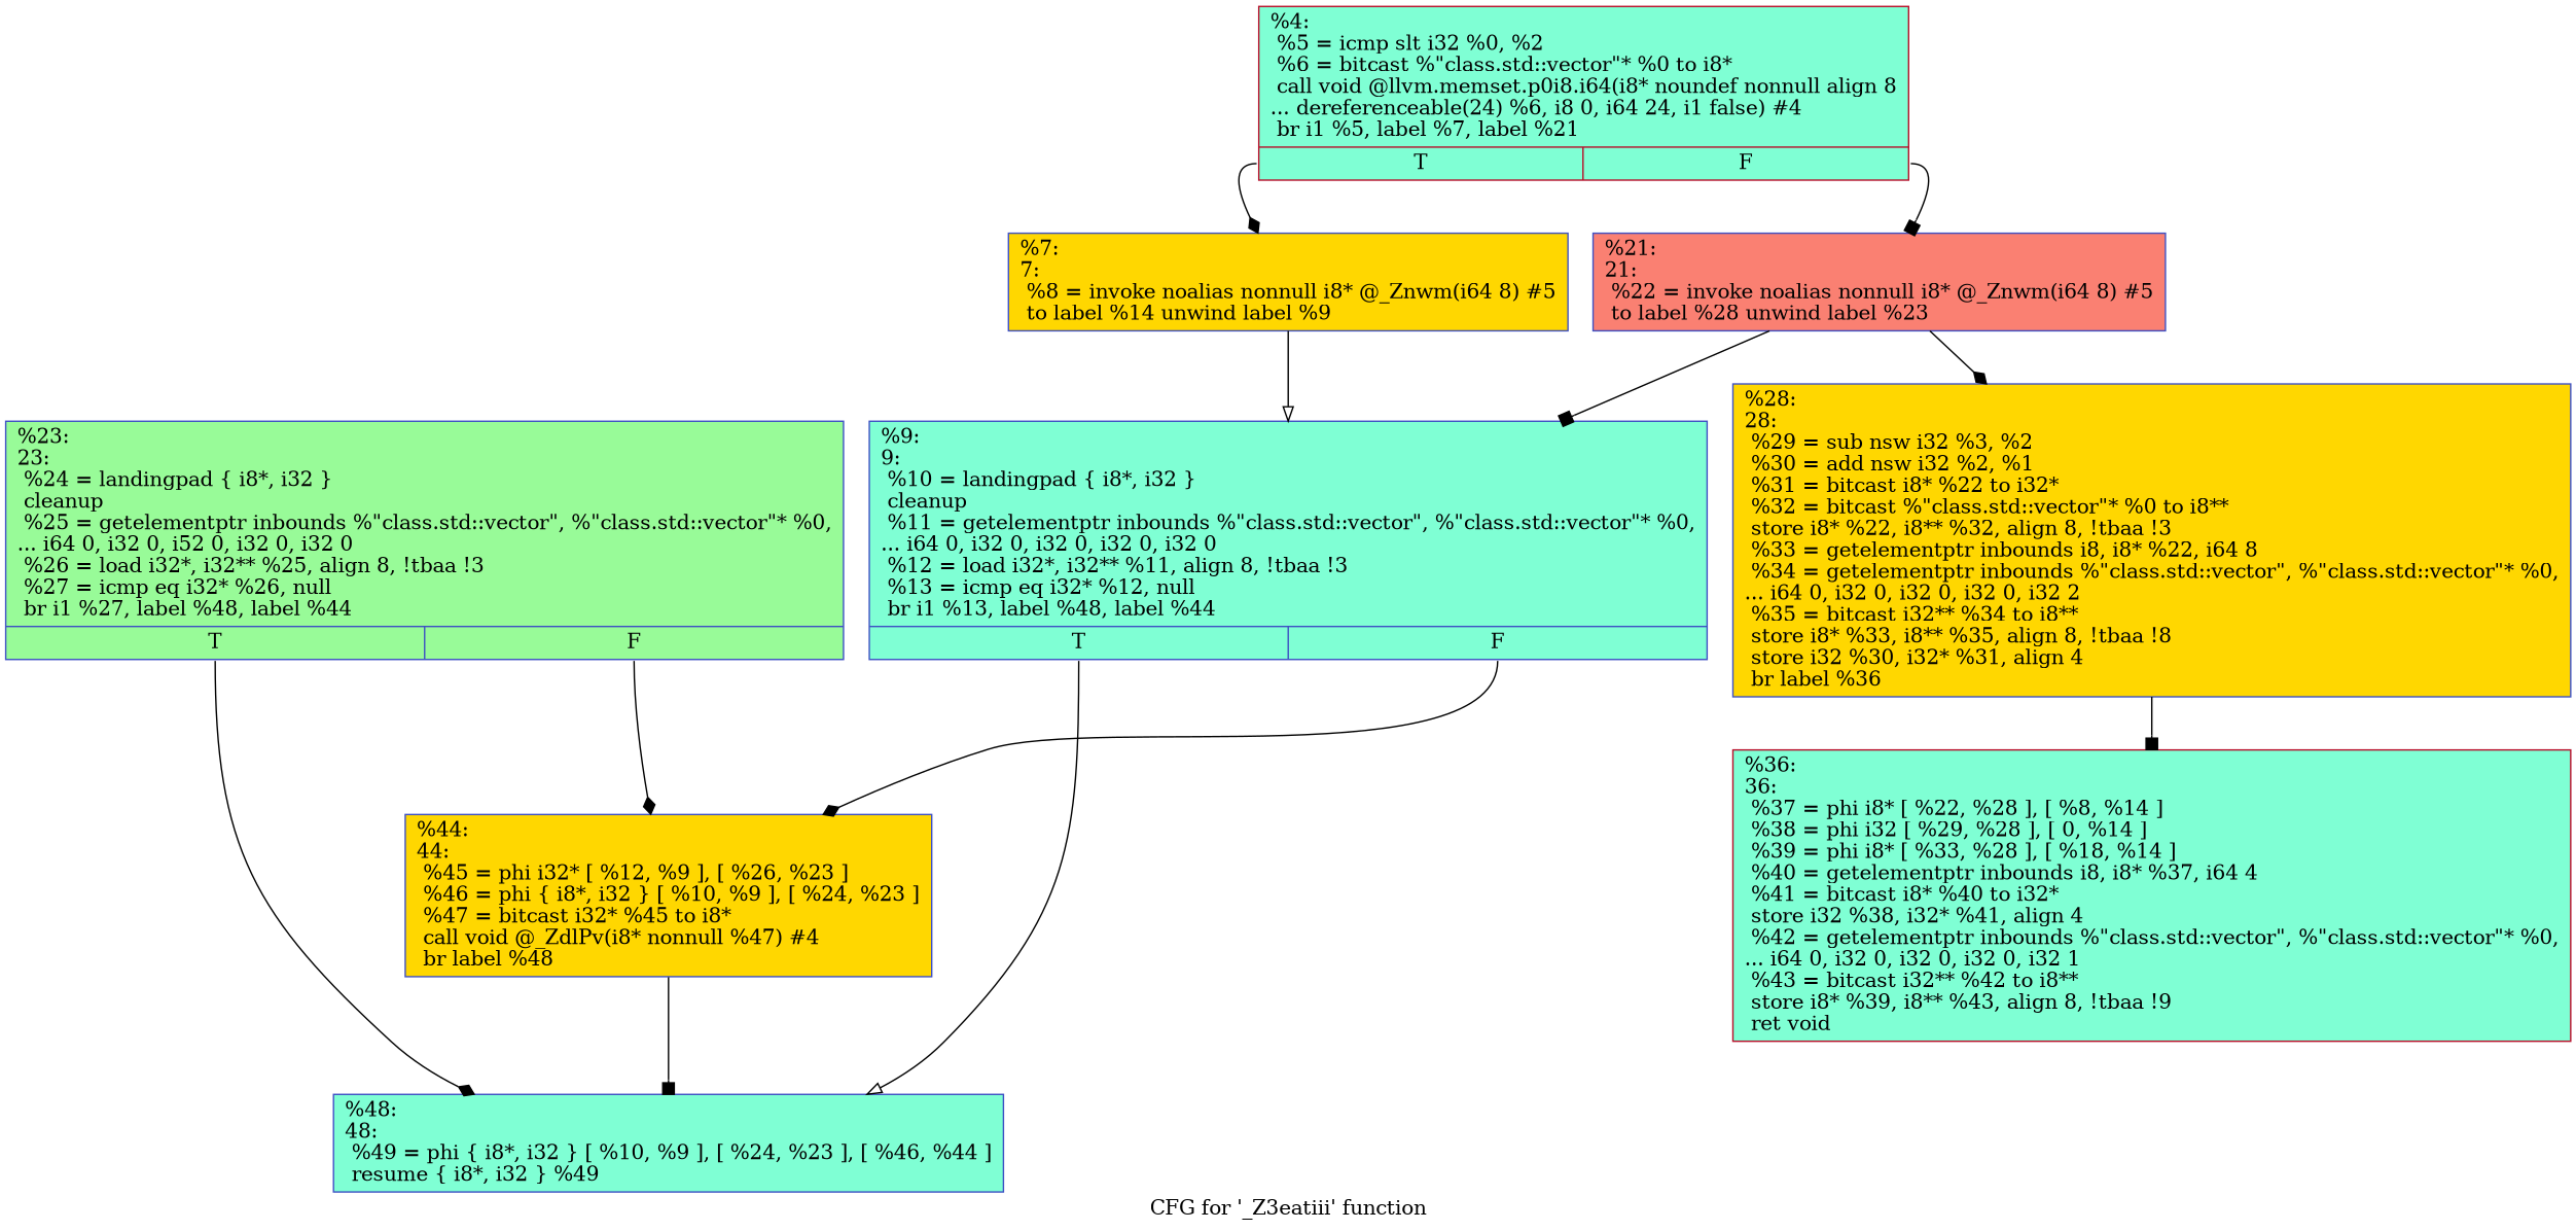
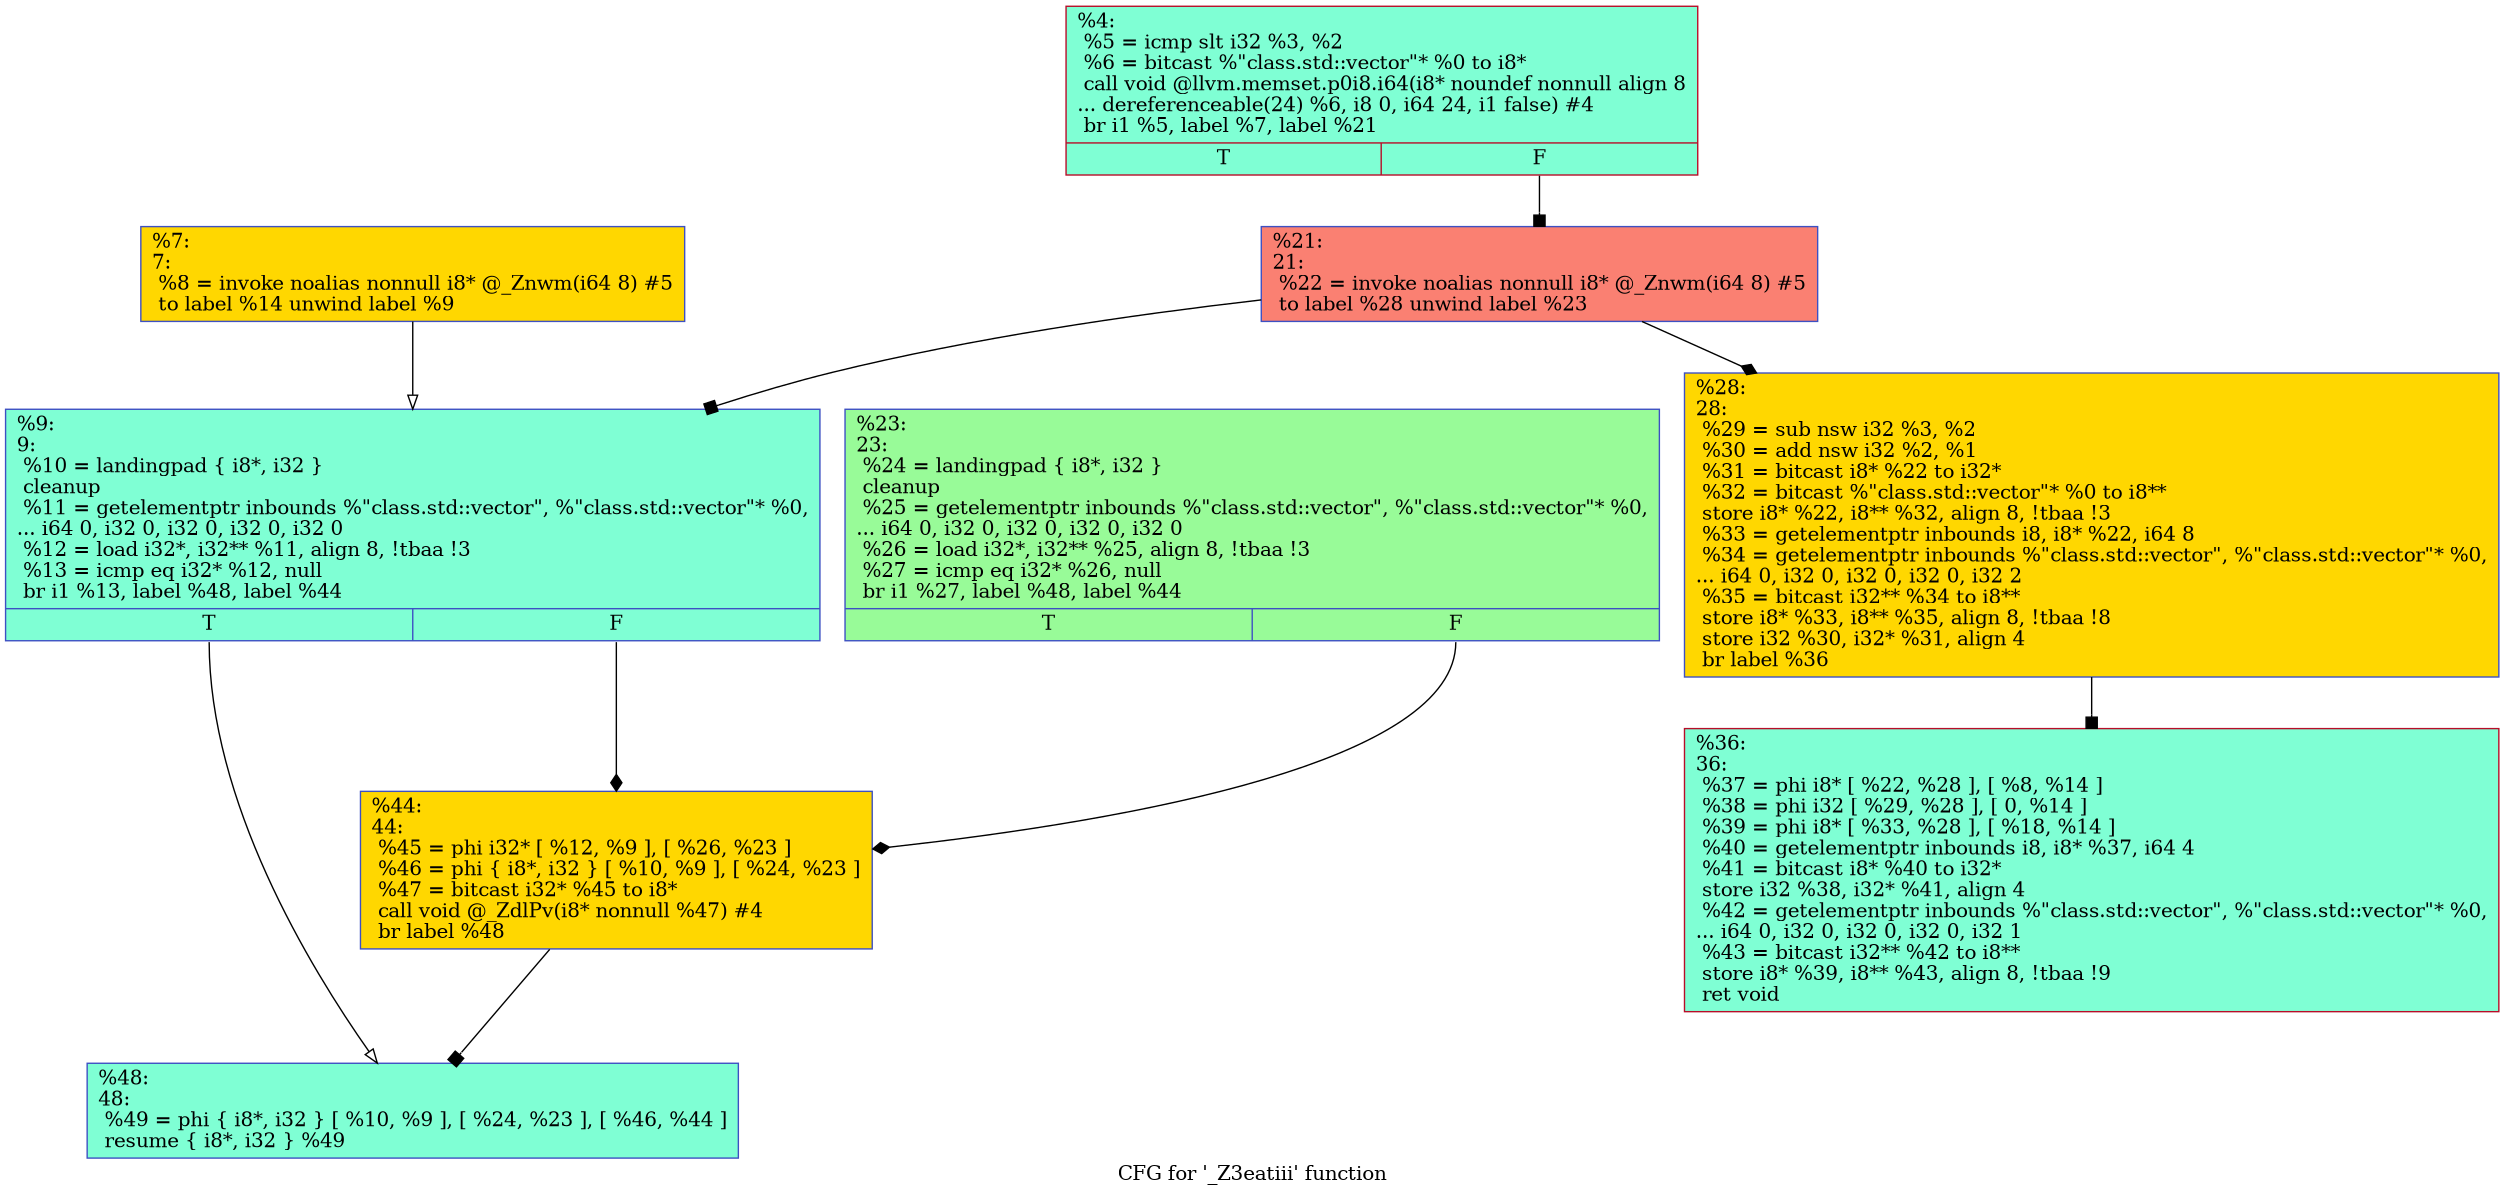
  digraph {
    label="CFG for '_Z3eatiii' function"
    node [color="#3d50c3ff" fillcolor=aquamarine shape=record style=filled]
    edge [arrowhead=diamond]
-   n1 [color="#b70d28ff" label="{%4:\l  %5 = icmp slt i32 %0, %2\l  %6 = bitcast %\"class.std::vector\"* %0 to i8*\l  call void @llvm.memset.p0i8.i64(i8* noundef nonnull align 8\l... dereferenceable(24) %6, i8 0, i64 24, i1 false) #4\l  br i1 %5, label %7, label %21\l|{<s0>T|<s1>F}}"]
+   n1 [color="#b70d28ff" label="{%4:\l  %5 = icmp slt i32 %3, %2\l  %6 = bitcast %\"class.std::vector\"* %0 to i8*\l  call void @llvm.memset.p0i8.i64(i8* noundef nonnull align 8\l... dereferenceable(24) %6, i8 0, i64 24, i1 false) #4\l  br i1 %5, label %7, label %21\l|{<s0>T|<s1>F}}"]
    n2 [fillcolor=gold label="{%7:\l7:                                                \l  %8 = invoke noalias nonnull i8* @_Znwm(i64 8) #5\l          to label %14 unwind label %9\l}"]
    n3 [fillcolor=salmon label="{%21:\l21:                                               \l  %22 = invoke noalias nonnull i8* @_Znwm(i64 8) #5\l          to label %28 unwind label %23\l}"]
    n4 [label="{%9:\l9:                                                \l  %10 = landingpad \{ i8*, i32 \}\l          cleanup\l  %11 = getelementptr inbounds %\"class.std::vector\", %\"class.std::vector\"* %0,\l... i64 0, i32 0, i32 0, i32 0, i32 0\l  %12 = load i32*, i32** %11, align 8, !tbaa !3\l  %13 = icmp eq i32* %12, null\l  br i1 %13, label %48, label %44\l|{<s0>T|<s1>F}}"]
    n5 [fillcolor=gold label="{%28:\l28:                                               \l  %29 = sub nsw i32 %3, %2\l  %30 = add nsw i32 %2, %1\l  %31 = bitcast i8* %22 to i32*\l  %32 = bitcast %\"class.std::vector\"* %0 to i8**\l  store i8* %22, i8** %32, align 8, !tbaa !3\l  %33 = getelementptr inbounds i8, i8* %22, i64 8\l  %34 = getelementptr inbounds %\"class.std::vector\", %\"class.std::vector\"* %0,\l... i64 0, i32 0, i32 0, i32 0, i32 2\l  %35 = bitcast i32** %34 to i8**\l  store i8* %33, i8** %35, align 8, !tbaa !8\l  store i32 %30, i32* %31, align 4\l  br label %36\l}"]
    n6 [label="{%48:\l48:                                               \l  %49 = phi \{ i8*, i32 \} [ %10, %9 ], [ %24, %23 ], [ %46, %44 ]\l  resume \{ i8*, i32 \} %49\l}"]
    n7 [fillcolor=gold label="{%44:\l44:                                               \l  %45 = phi i32* [ %12, %9 ], [ %26, %23 ]\l  %46 = phi \{ i8*, i32 \} [ %10, %9 ], [ %24, %23 ]\l  %47 = bitcast i32* %45 to i8*\l  call void @_ZdlPv(i8* nonnull %47) #4\l  br label %48\l}"]
    n8 [color="#b70d28ff" label="{%36:\l36:                                               \l  %37 = phi i8* [ %22, %28 ], [ %8, %14 ]\l  %38 = phi i32 [ %29, %28 ], [ 0, %14 ]\l  %39 = phi i8* [ %33, %28 ], [ %18, %14 ]\l  %40 = getelementptr inbounds i8, i8* %37, i64 4\l  %41 = bitcast i8* %40 to i32*\l  store i32 %38, i32* %41, align 4\l  %42 = getelementptr inbounds %\"class.std::vector\", %\"class.std::vector\"* %0,\l... i64 0, i32 0, i32 0, i32 0, i32 1\l  %43 = bitcast i32** %42 to i8**\l  store i8* %39, i8** %43, align 8, !tbaa !9\l  ret void\l}"]
-   n9 [fillcolor=palegreen label="{%23:\l23:                                               \l  %24 = landingpad \{ i8*, i32 \}\l          cleanup\l  %25 = getelementptr inbounds %\"class.std::vector\", %\"class.std::vector\"* %0,\l... i64 0, i32 0, i52 0, i32 0, i32 0\l  %26 = load i32*, i32** %25, align 8, !tbaa !3\l  %27 = icmp eq i32* %26, null\l  br i1 %27, label %48, label %44\l|{<s0>T|<s1>F}}"]
-   n1 -> n2 [tailport=s0]
+   n9 [fillcolor=palegreen label="{%23:\l23:                                               \l  %24 = landingpad \{ i8*, i32 \}\l          cleanup\l  %25 = getelementptr inbounds %\"class.std::vector\", %\"class.std::vector\"* %0,\l... i64 0, i32 0, i32 0, i32 0, i32 0\l  %26 = load i32*, i32** %25, align 8, !tbaa !3\l  %27 = icmp eq i32* %26, null\l  br i1 %27, label %48, label %44\l|{<s0>T|<s1>F}}"]
    n1 -> n3 [arrowhead=box tailport=s1]
    n2 -> n4 [arrowhead=onormal]
    n3 -> n4 [arrowhead=box]
    n3 -> n5
    n4 -> n6 [arrowhead=onormal tailport=s0]
    n4 -> n7 [tailport=s1]
    n5 -> n8 [arrowhead=box]
    n7 -> n6 [arrowhead=box]
-   n9 -> n6 [tailport=s0]
    n9 -> n7 [tailport=s1]
  }
